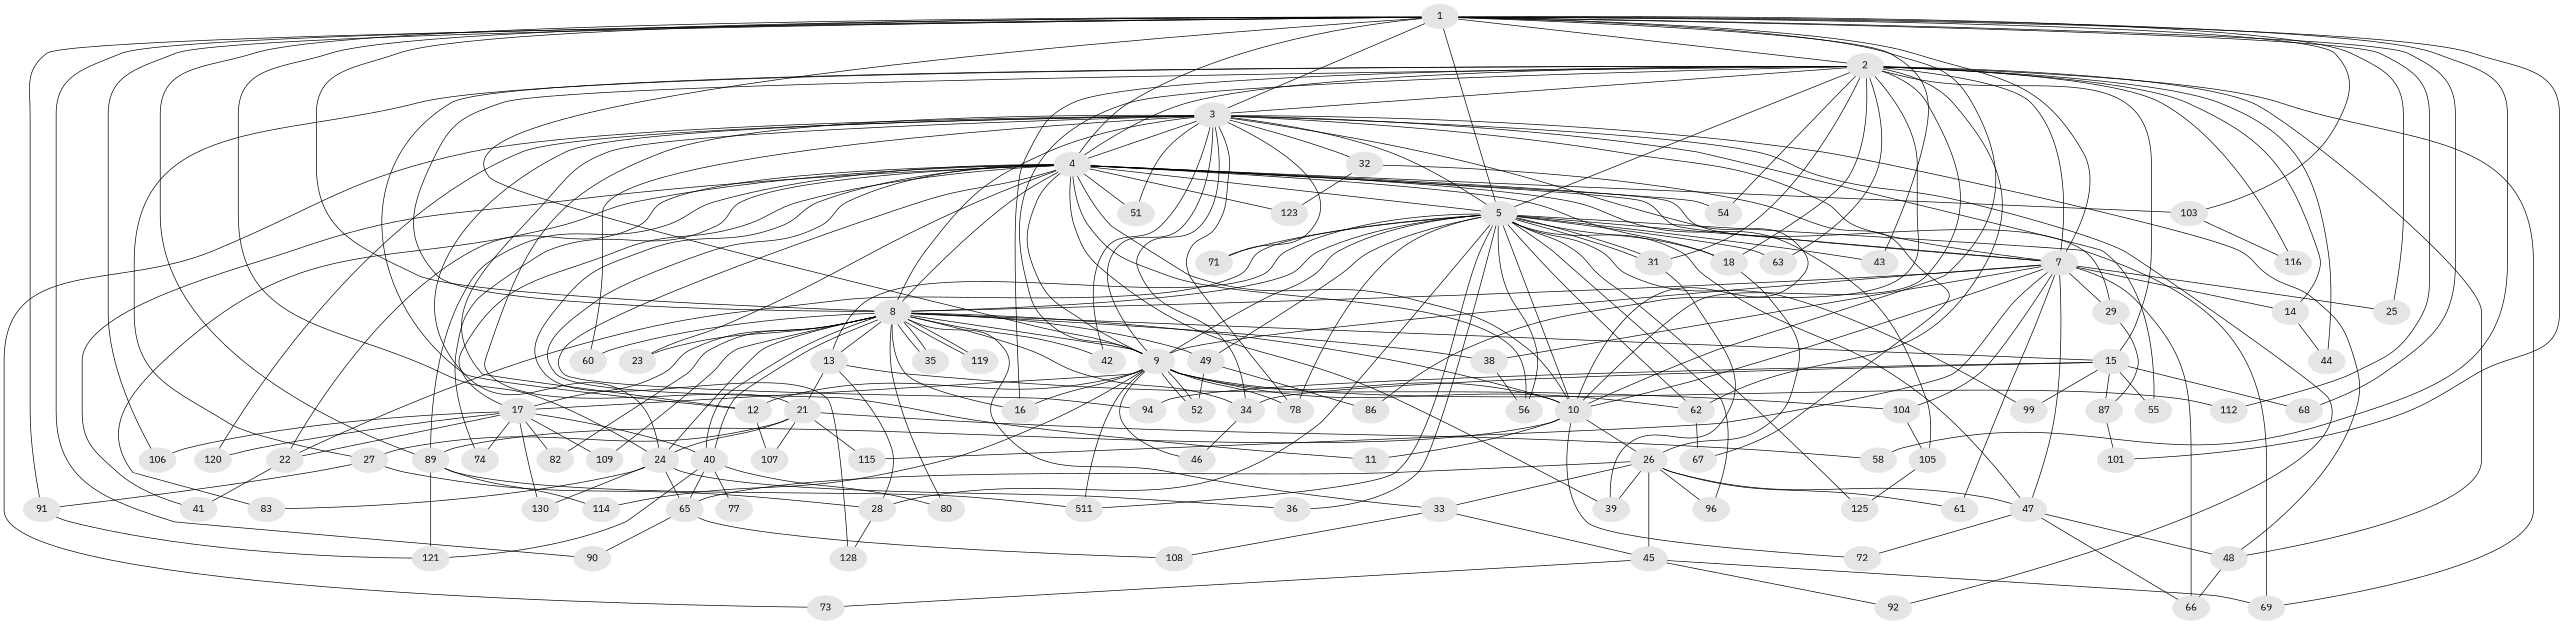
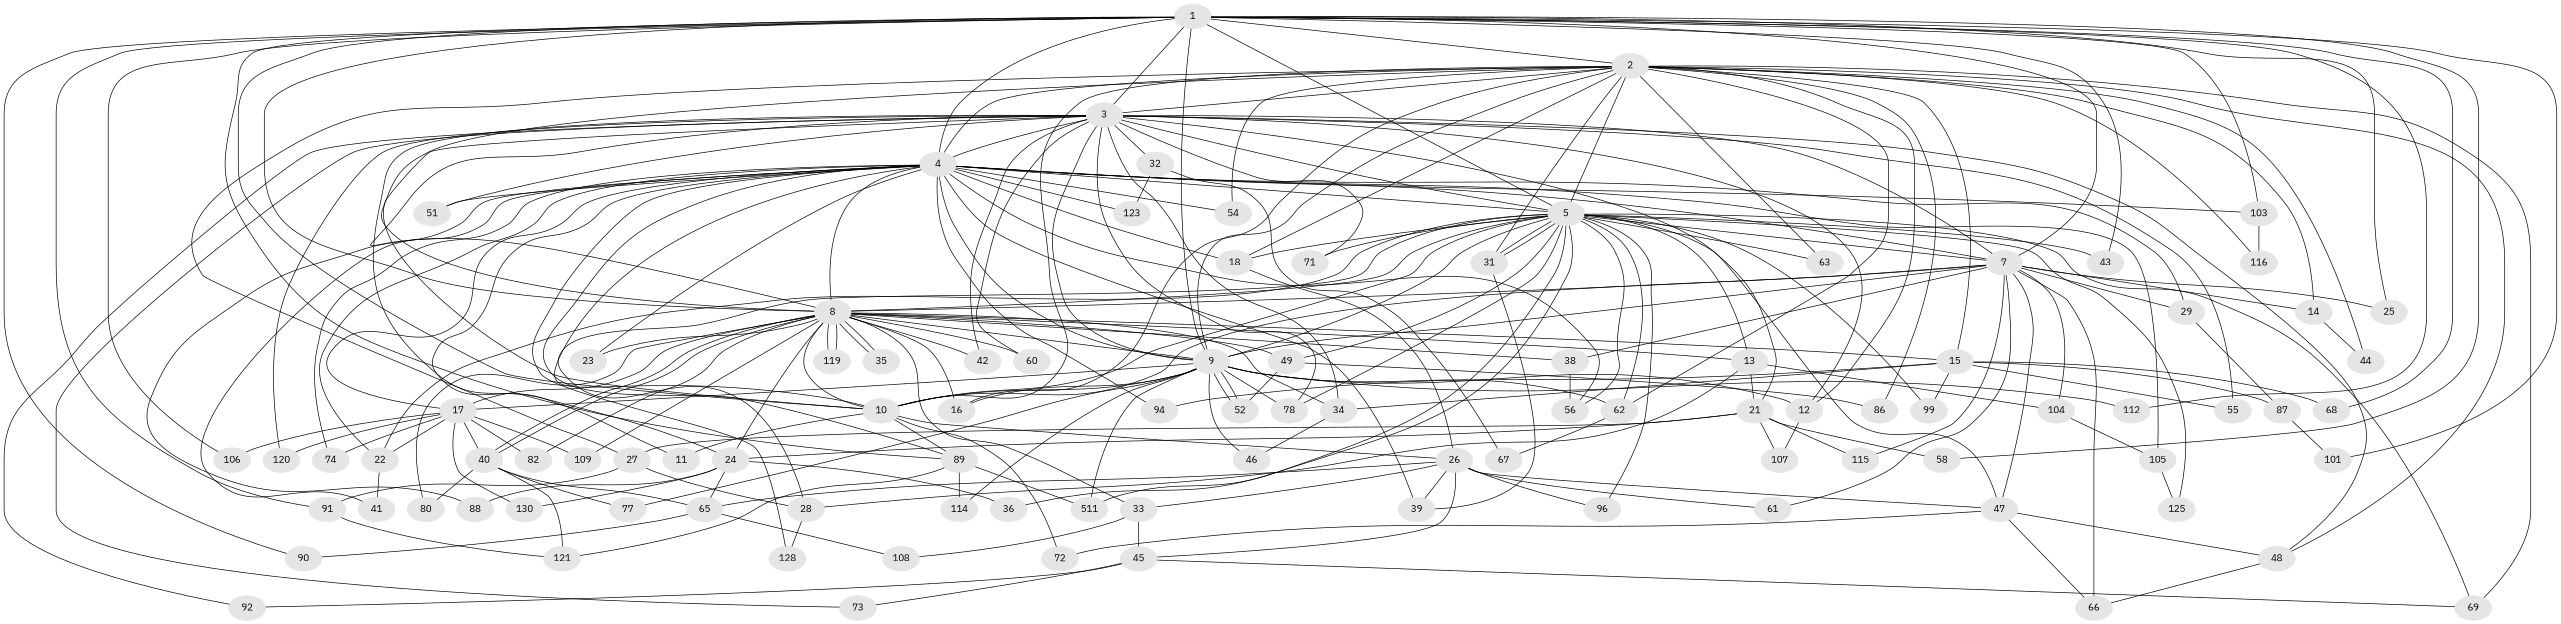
  graph {
    fontname="IBM Plex Sans"
    node [color=gray90 fontname="IBM Plex Sans" style=filled]
    edge [fontname="IBM Plex Sans"]
    1 [super="+19"]
    2 [super="+64"]
    3 [super="+20"]
    4 [super="+6"]
    5 [super="+79"]
    7 [super="+126"]
    8 [super="+95"]
    9 [super="+124"]
    10
    24 [super="+75"]
    25
    43 [super="+127"]
    58
    68
    89 [super="+102"]
    90
    91 [super="+129"]
    101
    103
    106
    112
    12 [super="+76"]
    14
    15 [super="+50"]
    16 [super="+30"]
    18 [super="+88"]
    27
    31
    44
    48
    54
    62 [super="+118"]
    63
    69
    86
    116
    21 [super="+84"]
    32
    34 [super="+117"]
    42
    51
    55
    60
    71
    73
    78 [super="+110"]
    92
    120
    11
    17 [super="+59"]
    22 [super="+37"]
    23
    29
    39 [super="+98"]
    41
    56
    74
-   83
+   83 [label=88]
    94
    105
    123
    128
    13 [super="+70"]
    28
    36
    47 [super="+53"]
    49
    96
    99
    n70 [label=511 super="+122"]
    125
    38 [super="+93"]
    61
    66
    104
    115
    33
    35
    40 [super="+81"]
    80
    82
    109
    119
    46
    52 [super="+57"]
    77
    114
    26 [super="+97"]
    72
    130
    65 [super="+113"]
    121
    107
    87
    67
    45 [super="+85"]
    108
    1 -- 2
    1 -- 3
    1 -- 4 [weight=2]
    1 -- 5
    1 -- 7
    1 -- 8 [weight=2]
    1 -- 9
    1 -- 10
-   1 -- 24
    1 -- 25
    1 -- 43
    1 -- 58
    1 -- 68
    1 -- 89
    1 -- 90
    1 -- 91
    1 -- 101
    1 -- 103
    1 -- 106
    1 -- 112
    2 -- 3
    2 -- 4 [weight=2]
    2 -- 5
-   2 -- 7
    2 -- 8
    2 -- 9
    2 -- 10
    2 -- 12
    2 -- 14
    2 -- 15 [weight=2]
    2 -- 16
    2 -- 18
    2 -- 27
    2 -- 31
    2 -- 44
    2 -- 48
    2 -- 54
    2 -- 62
    2 -- 63
    2 -- 69
    2 -- 86
    2 -- 116
    3 -- 4 [weight=2]
    3 -- 5
    3 -- 7 [weight=2]
    3 -- 8
    3 -- 9
    3 -- 10
    3 -- 24
    3 -- 12
    3 -- 48
    3 -- 21 [weight=2]
    3 -- 32
    3 -- 34
    3 -- 42
    3 -- 51
    3 -- 55
    3 -- 60
    3 -- 71
    3 -- 73
    3 -- 78
    3 -- 92
    3 -- 120
    4 -- 5 [weight=2]
    4 -- 7 [weight=2]
    4 -- 8 [weight=2]
    4 -- 9 [weight=2]
    4 -- 10 [weight=2]
    4 -- 89
    4 -- 103
    4 -- 18
    4 -- 54
    4 -- 51
    4 -- 11
    4 -- 17
    4 -- 22
    4 -- 23
    4 -- 29
    4 -- 39
    4 -- 41
    4 -- 56
    4 -- 74
    4 -- 83
    4 -- 94
    4 -- 105
    4 -- 123
    4 -- 128
    5 -- 7
    5 -- 8
    5 -- 9
    5 -- 10
    5 -- 43 [weight=2]
    5 -- 18
    5 -- 31
    5 -- 31
    5 -- 62
    5 -- 63
    5 -- 69
    5 -- 71
    5 -- 78
    5 -- 22
    5 -- 56
    5 -- 13
    5 -- 28
    5 -- 36
    5 -- 47
    5 -- 49
    5 -- 96
    5 -- 99
    5 -- n70
    5 -- 125
    7 -- 8
    7 -- 9
    7 -- 10
    7 -- 25
    7 -- 14
    7 -- 29
    7 -- 47
    7 -- 38
    7 -- 61
    7 -- 66
    7 -- 104
    7 -- 115
    8 -- 9
    8 -- 10
    8 -- 24 [weight=2]
    8 -- 15
    8 -- 16
    8 -- 34
    8 -- 42
    8 -- 60
    8 -- 17
    8 -- 23
    8 -- 13
    8 -- 49
    8 -- 38
    8 -- 33
    8 -- 35
    8 -- 35
    8 -- 40
    8 -- 40
    8 -- 80
    8 -- 82
    8 -- 109
    8 -- 119
    8 -- 119
    9 -- 10 [weight=2]
    9 -- 112
    9 -- 12
    9 -- 16
    9 -- 62
    9 -- 78
    9 -- 17
    9 -- n70
    9 -- 46
    9 -- 52
    9 -- 52
+   9 -- 77
    9 -- 114
    10 -- 89
    10 -- 11
    10 -- 26
    10 -- 72
    24 -- 83
    24 -- 36
    24 -- 130
    24 -- 65
    89 -- n70
    89 -- 114
    89 -- 121
    91 -- 121
    103 -- 116
    12 -- 107
    14 -- 44
    15 -- 68
    15 -- 34
    15 -- 55
    15 -- 94
    15 -- 99
    15 -- 87
    18 -- 26
    27 -- 91
    27 -- 28
    31 -- 39
    48 -- 66
    62 -- 67
    21 -- 24
    21 -- 58
    21 -- 27
    21 -- 115
    21 -- 107
    32 -- 123
    32 -- 67
    34 -- 46
    17 -- 106
    17 -- 120
    17 -- 22
    17 -- 74
    17 -- 40
    17 -- 82
    17 -- 109
    17 -- 130
    22 -- 41
    29 -- 87
    105 -- 125
    13 -- 21
    13 -- 28
    13 -- 104
    28 -- 128
    47 -- 48
    47 -- 66
    47 -- 72
    49 -- 86
    49 -- 52
    38 -- 56
    104 -- 105
    33 -- 45
    33 -- 108
    40 -- 80
    40 -- 77
    40 -- 65
    40 -- 121
    26 -- 39
    26 -- 47
    26 -- 96
    26 -- 61
    26 -- 33
    26 -- 65
    26 -- 45
    65 -- 90
    65 -- 108
    87 -- 101
    45 -- 69
    45 -- 73
    45 -- 92
  }
